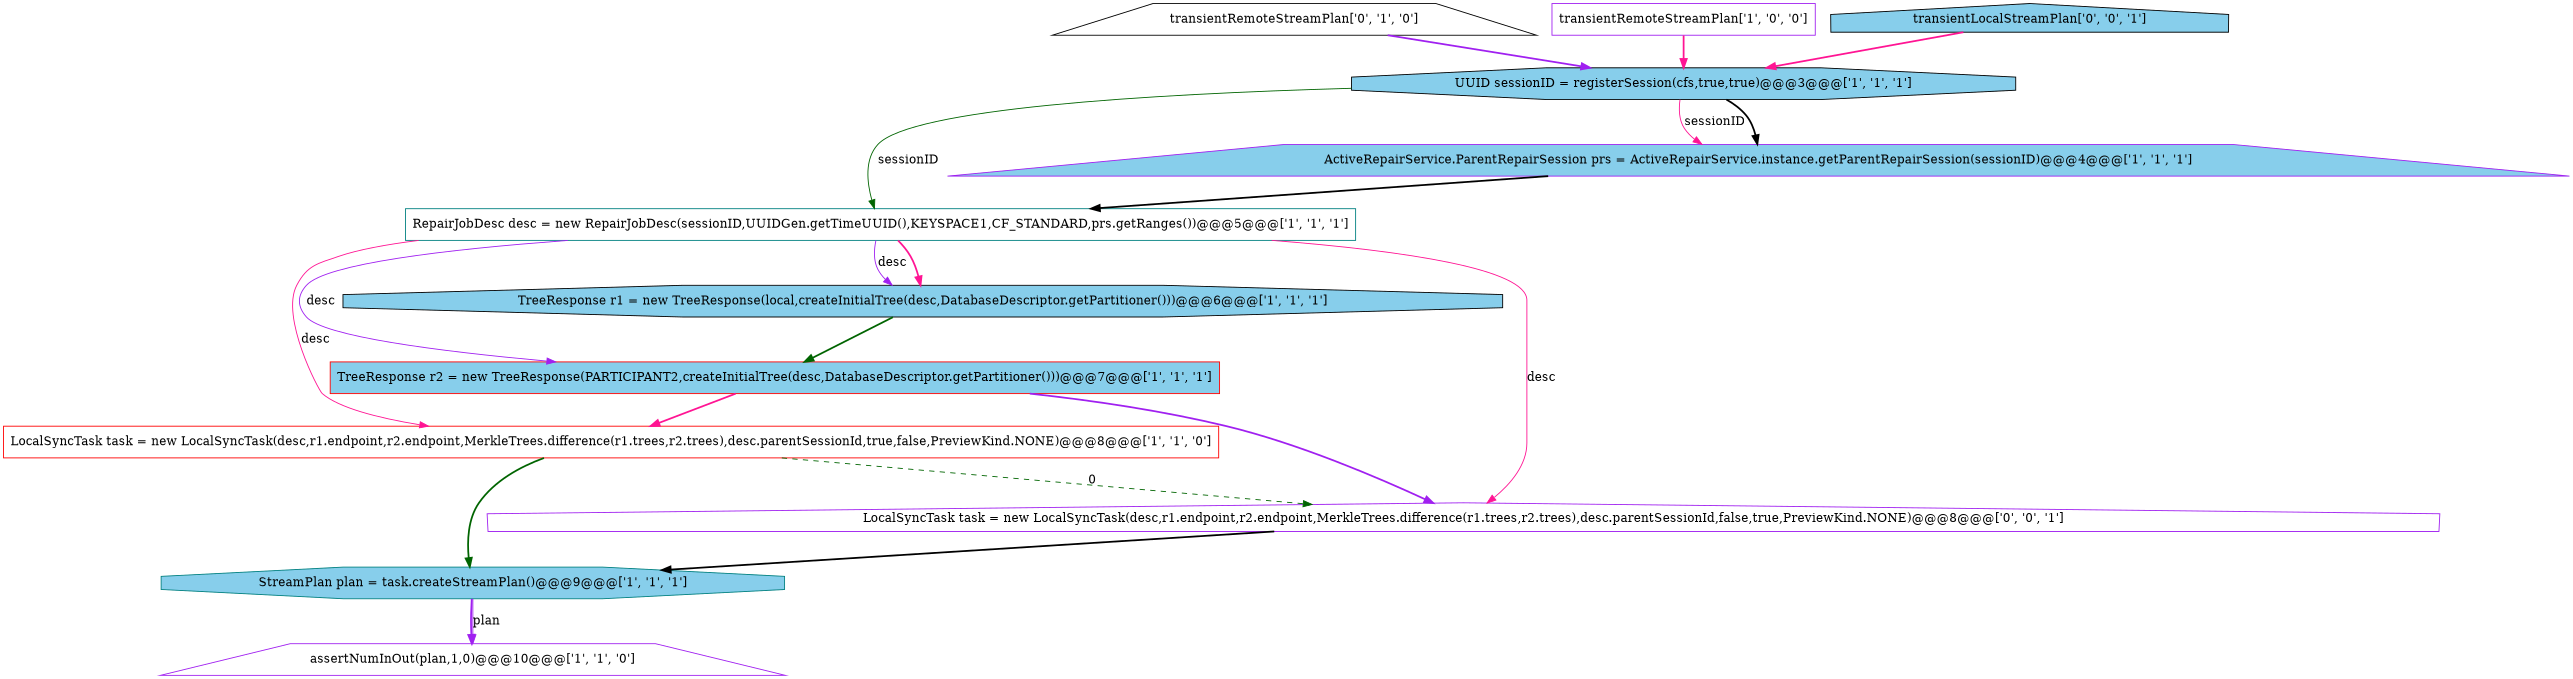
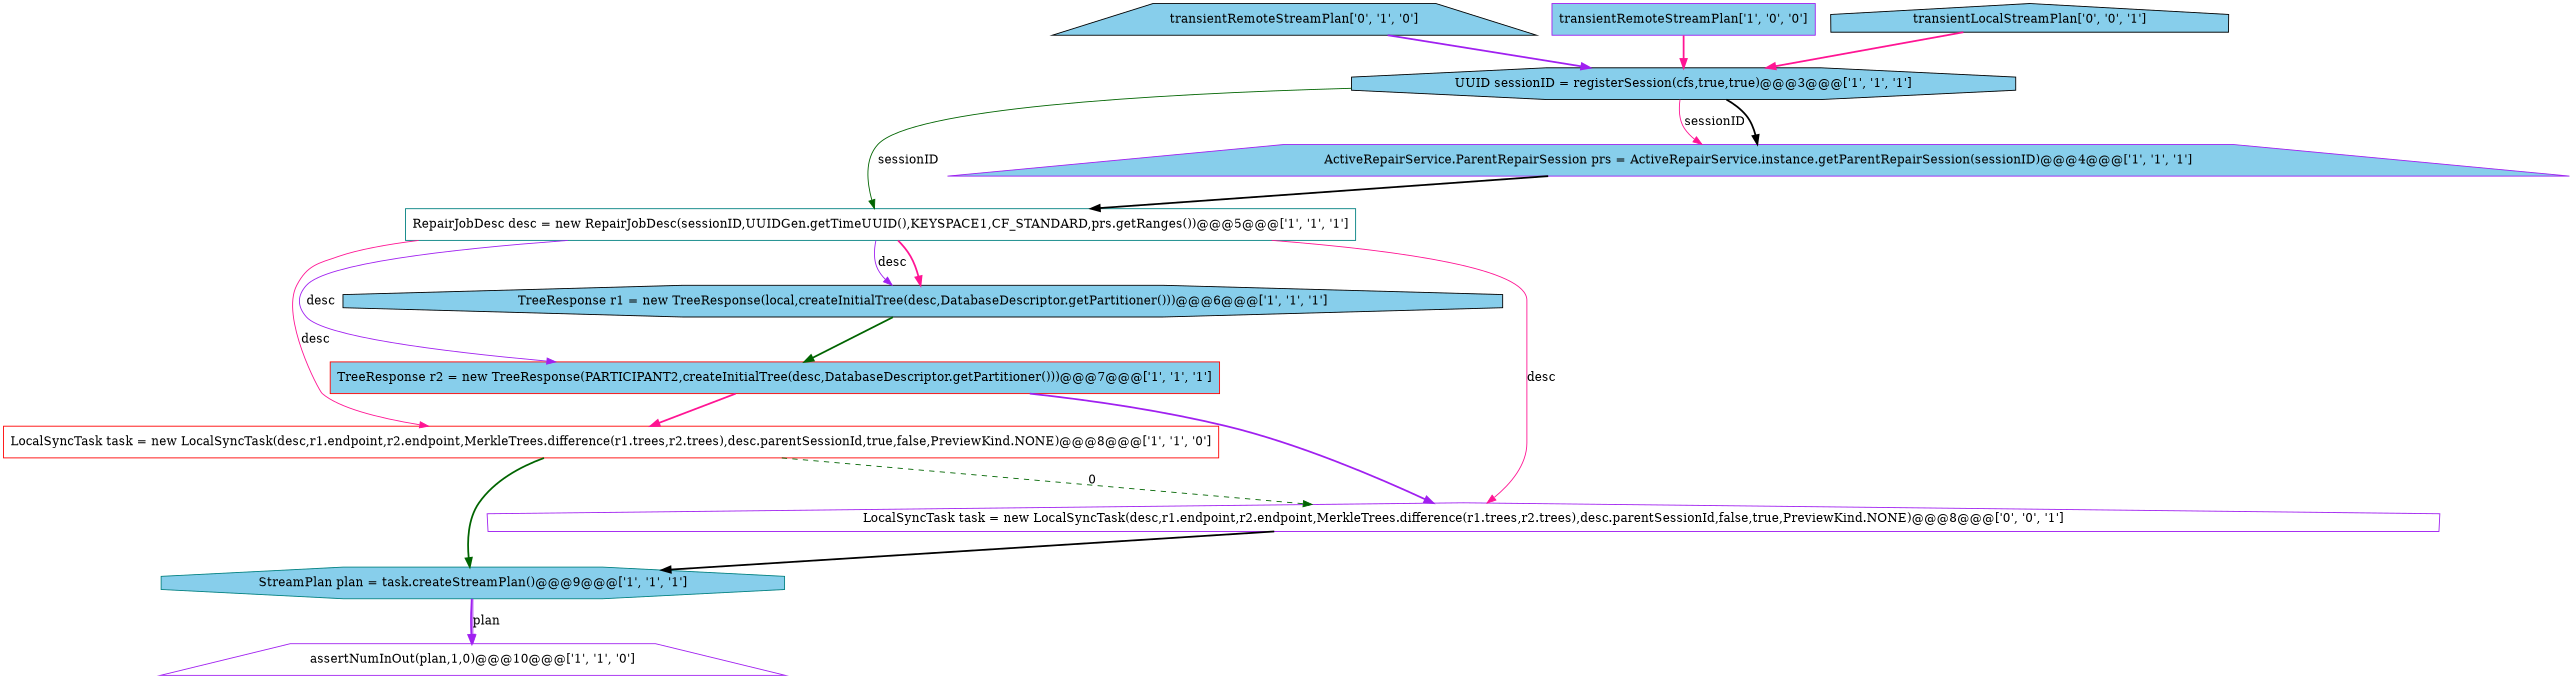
  digraph {
    node [color=black fillcolor=skyblue shape=box style=filled]
    edge [color=deeppink style=bold]
    n1 [label="TreeResponse r1 = new TreeResponse(local,createInitialTree(desc,DatabaseDescriptor.getPartitioner()))@@@6@@@['1', '1', '1']" shape=octagon]
    n2 [color=red label="TreeResponse r2 = new TreeResponse(PARTICIPANT2,createInitialTree(desc,DatabaseDescriptor.getPartitioner()))@@@7@@@['1', '1', '1']"]
    n3 [color=red fillcolor=white label="LocalSyncTask task = new LocalSyncTask(desc,r1.endpoint,r2.endpoint,MerkleTrees.difference(r1.trees,r2.trees),desc.parentSessionId,true,false,PreviewKind.NONE)@@@8@@@['1', '1', '0']"]
    n4 [color=purple fillcolor=white label="LocalSyncTask task = new LocalSyncTask(desc,r1.endpoint,r2.endpoint,MerkleTrees.difference(r1.trees,r2.trees),desc.parentSessionId,false,true,PreviewKind.NONE)@@@8@@@['0', '0', '1']" shape=house]
    n5 [color=teal label="StreamPlan plan = task.createStreamPlan()@@@9@@@['1', '1', '1']" shape=octagon]
    n6 [color=purple fillcolor=white label="assertNumInOut(plan,1,0)@@@10@@@['1', '1', '0']" shape=trapezium]
    n7 [label="UUID sessionID = registerSession(cfs,true,true)@@@3@@@['1', '1', '1']" shape=octagon]
    n8 [color=teal fillcolor=white label="RepairJobDesc desc = new RepairJobDesc(sessionID,UUIDGen.getTimeUUID(),KEYSPACE1,CF_STANDARD,prs.getRanges())@@@5@@@['1', '1', '1']"]
    n9 [color=purple label="ActiveRepairService.ParentRepairSession prs = ActiveRepairService.instance.getParentRepairSession(sessionID)@@@4@@@['1', '1', '1']" shape=trapezium]
-   n10 [fillcolor=white label="transientRemoteStreamPlan['0', '1', '0']" shape=trapezium]
-   n11 [color=purple fillcolor=white label="transientRemoteStreamPlan['1', '0', '0']"]
+   n10 [label="transientRemoteStreamPlan['0', '1', '0']" shape=trapezium]
+   n11 [color=purple label="transientRemoteStreamPlan['1', '0', '0']"]
    n12 [label="transientLocalStreamPlan['0', '0', '1']" shape=house]
    n1 -> n2 [color=darkgreen]
    n2 -> n3
    n2 -> n4 [color=purple]
    n3 -> n4 [color=darkgreen label=0 style=dashed]
    n3 -> n5 [color=darkgreen]
    n4 -> n5 [color=black]
    n5 -> n6 [color=purple]
    n5 -> n6 [color=purple label=plan style=solid]
    n7 -> n8 [color=darkgreen label=sessionID style=solid]
    n7 -> n9 [label=sessionID style=solid]
    n7 -> n9 [color=black]
    n8 -> n1
    n8 -> n1 [color=purple label=desc style=solid]
    n8 -> n2 [color=purple label=desc style=solid]
    n8 -> n3 [label=desc style=solid]
    n8 -> n4 [label=desc style=solid]
    n9 -> n8 [color=black]
    n10 -> n7 [color=purple]
    n11 -> n7
    n12 -> n7
  }
